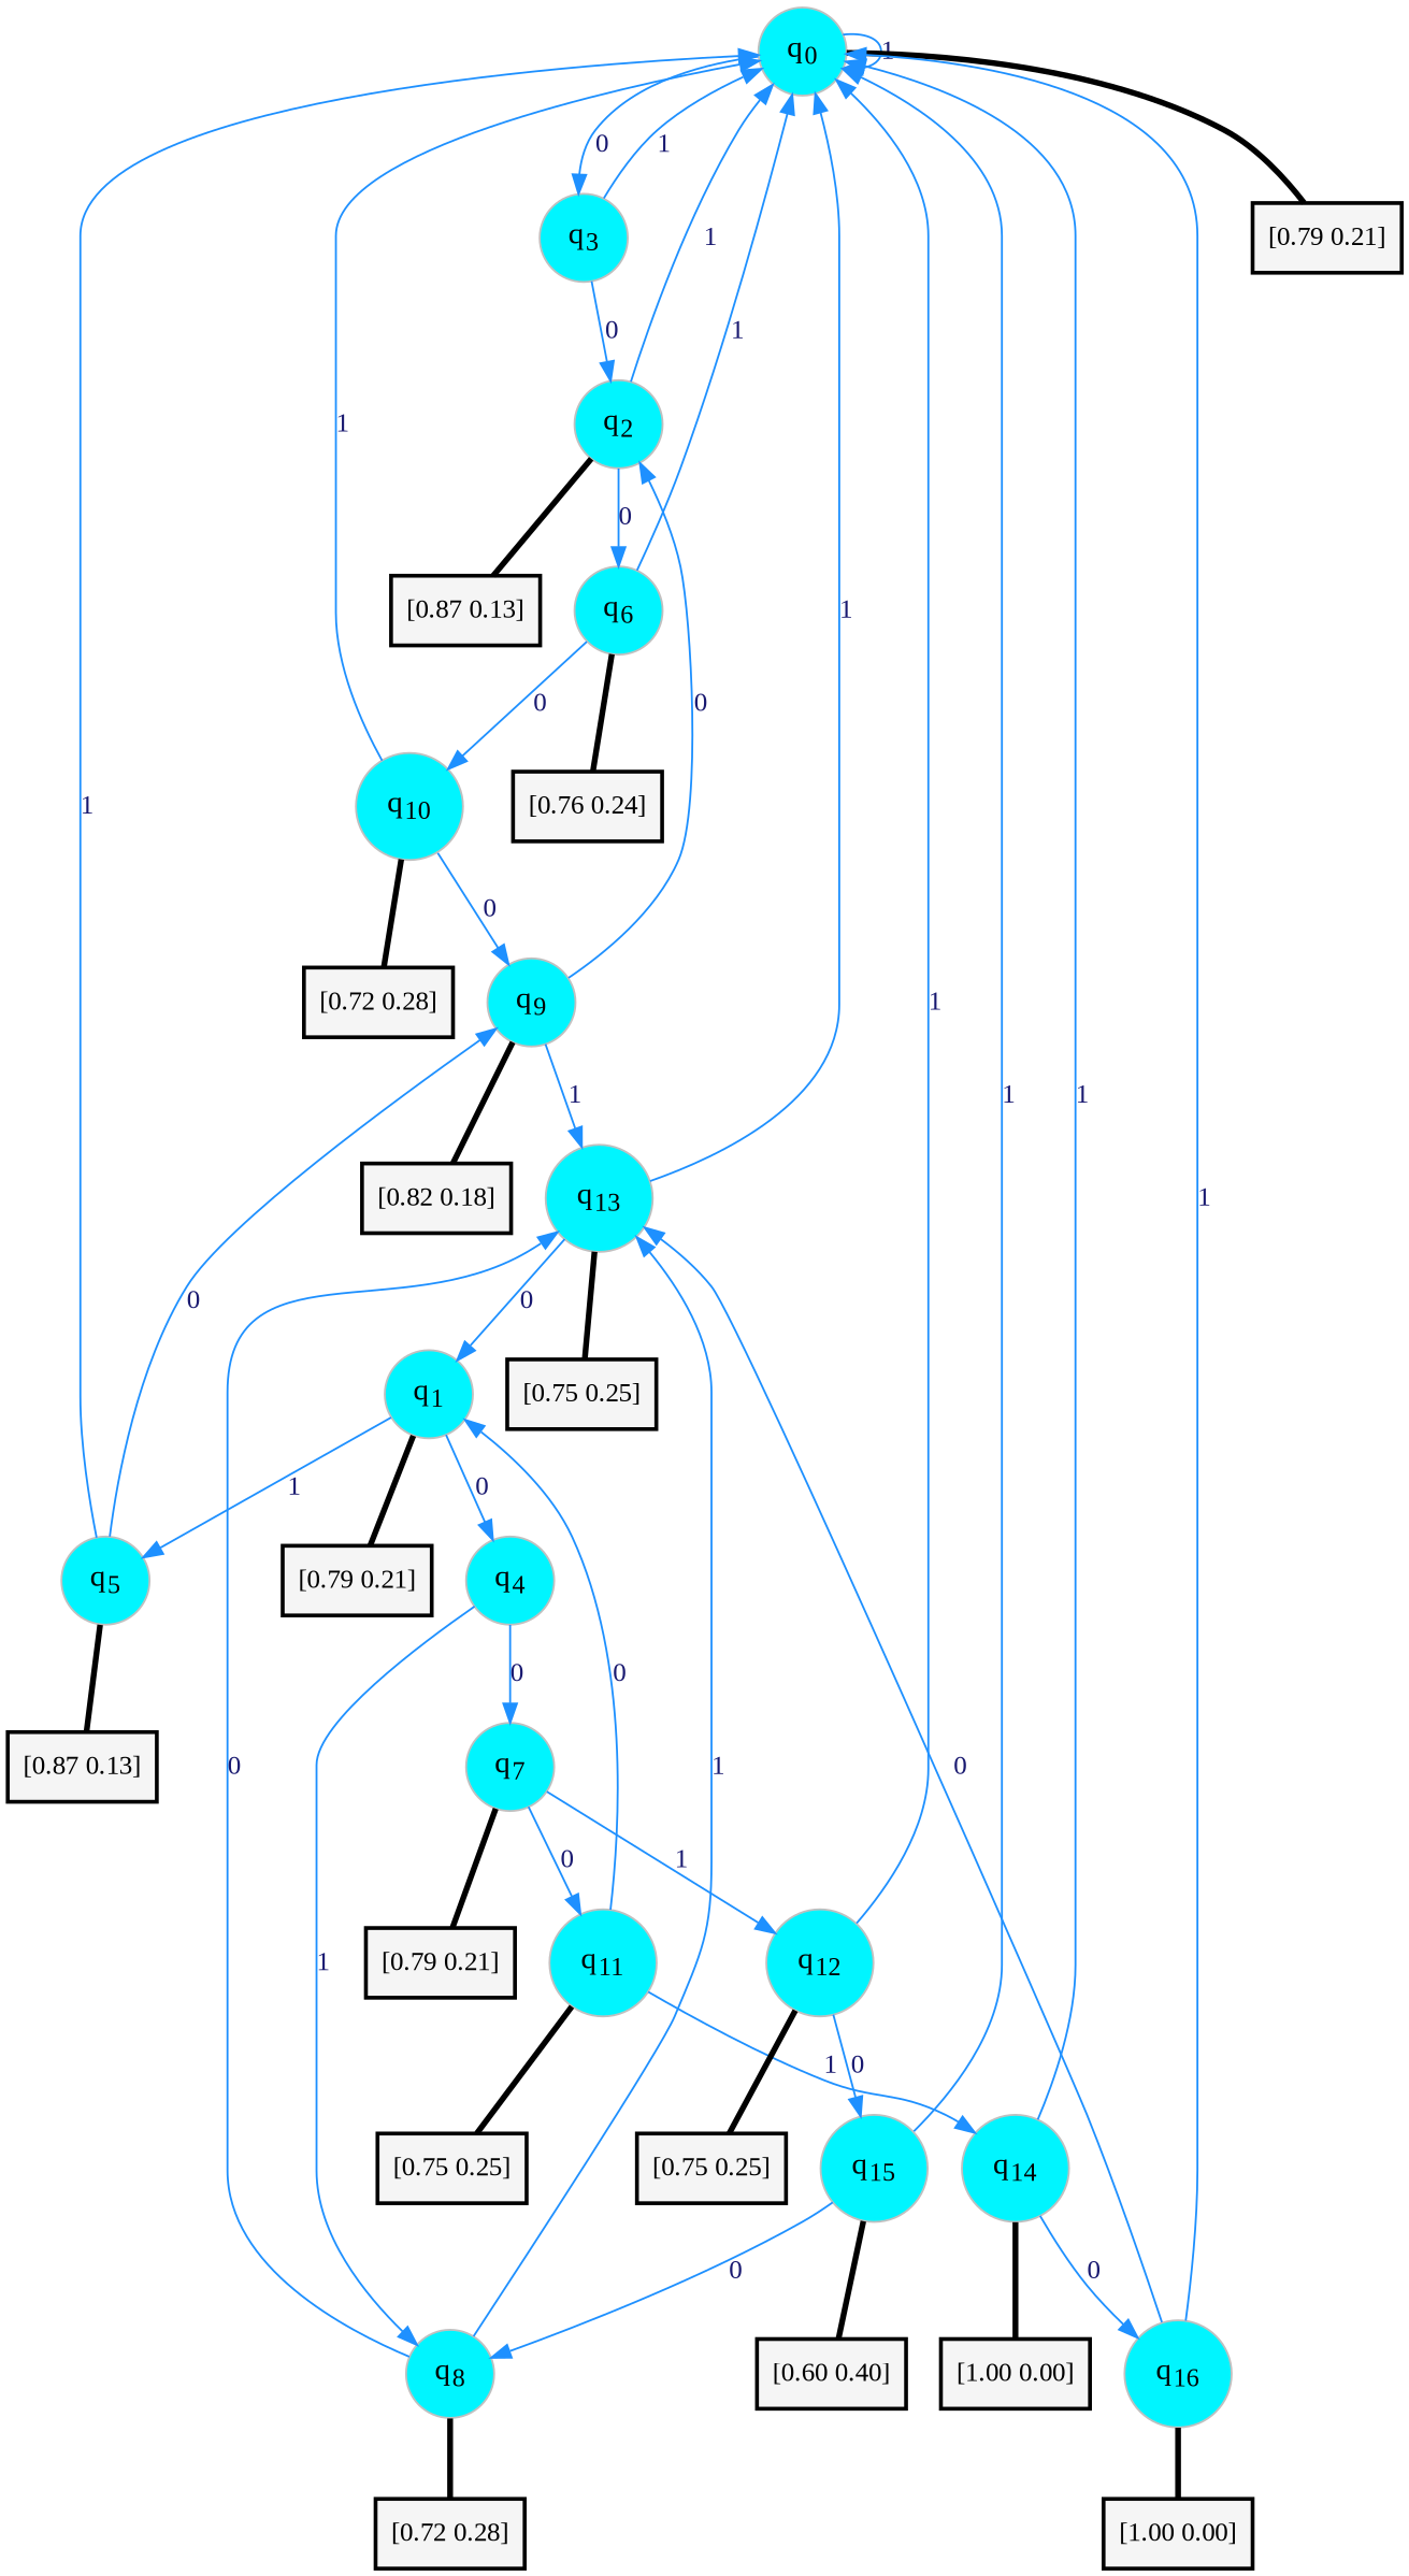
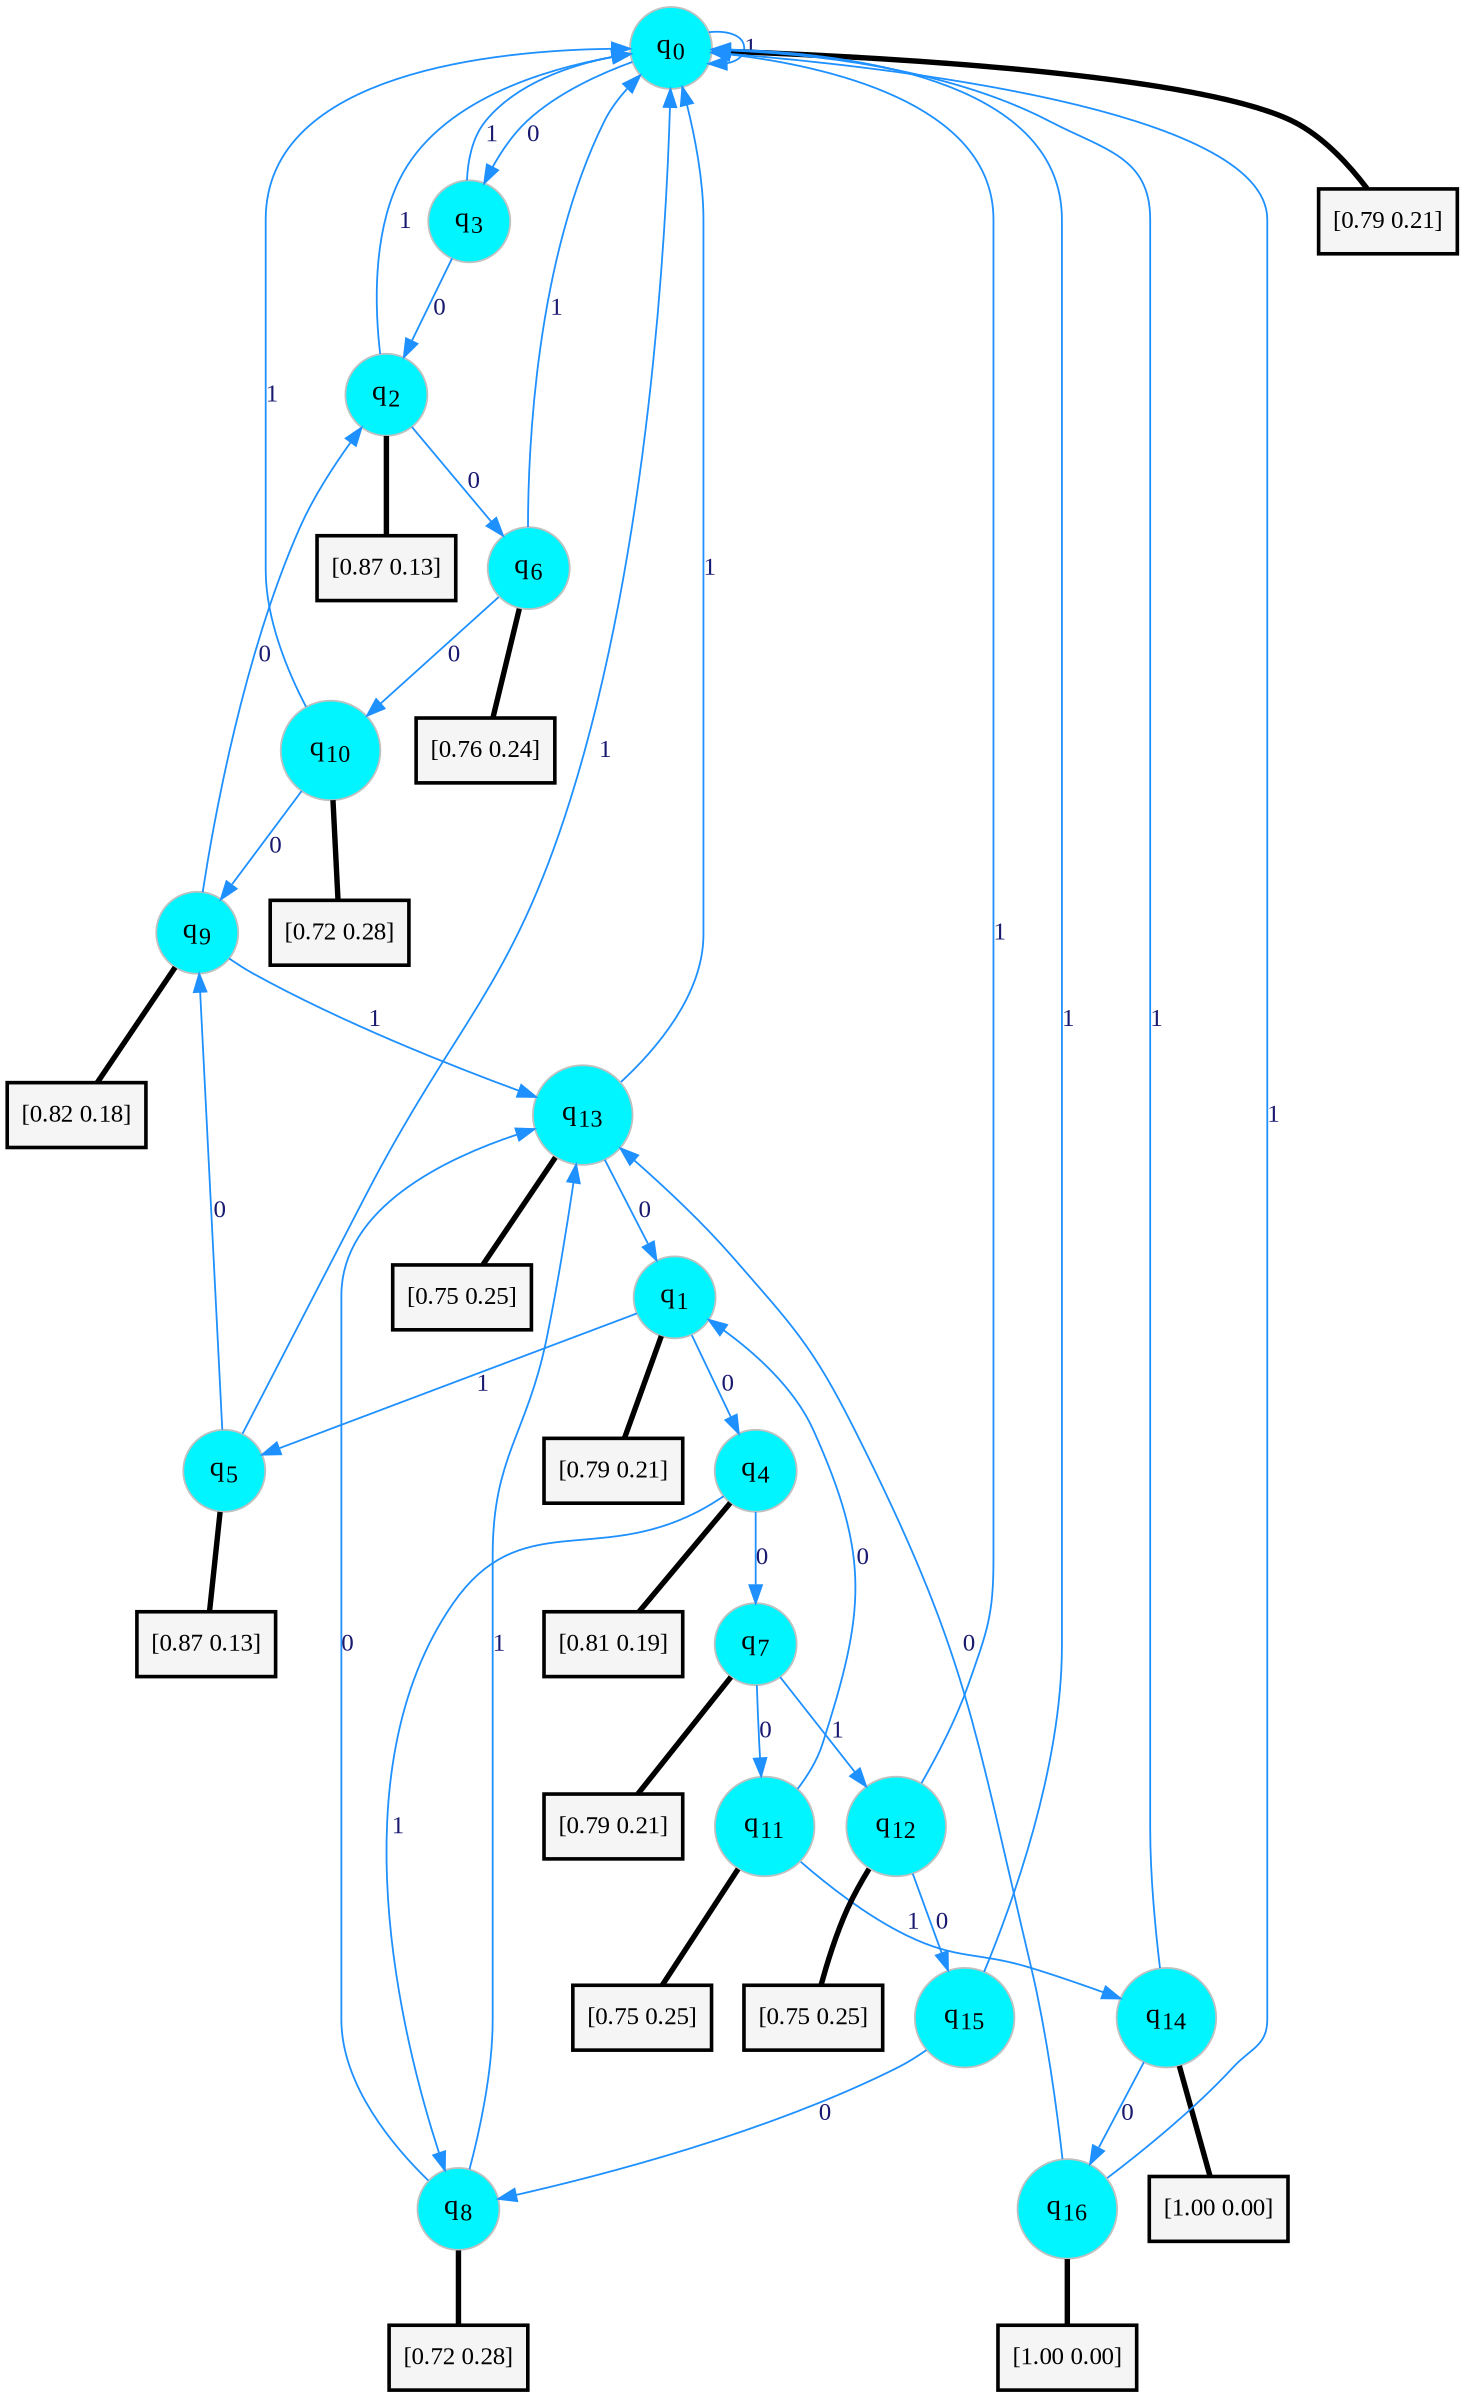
  digraph {
    fontname="Liberation Serif"
    rankdir=TD
    node [color=gray fillcolor=turquoise1 fontcolor=black fontname="Liberation Serif" fontsize=16 fontweight=bold shape=circle style=filled]
    edge [arrowsize=1 color=dodgerblue1 fontcolor=midnightblue fontname="Liberation Serif" fontweight=bold penwidth=1 style=solid weight=20]
    n1 [label=<q<SUB>0</SUB>>]
    n2 [label=<q<SUB>3</SUB>>]
    n3 [color=black fillcolor=whitesmoke fontsize=14 label="[0.79 0.21]" penwidth=2 shape=box]
    n4 [label=<q<SUB>2</SUB>>]
    n5 [label=<q<SUB>1</SUB>>]
    n6 [label=<q<SUB>4</SUB>>]
    n7 [label=<q<SUB>5</SUB>>]
    n8 [color=black fillcolor=whitesmoke fontsize=14 label="[0.79 0.21]" penwidth=2 shape=box]
    n9 [label=<q<SUB>7</SUB>>]
    n10 [label=<q<SUB>8</SUB>>]
+   n11 [color=black fillcolor=whitesmoke fontsize=14 label="[0.81 0.19]" penwidth=2 shape=box]
    n12 [label=<q<SUB>9</SUB>>]
    n13 [color=black fillcolor=whitesmoke fontsize=14 label="[0.87 0.13]" penwidth=2 shape=box]
    n14 [label=<q<SUB>6</SUB>>]
    n15 [color=black fillcolor=whitesmoke fontsize=14 label="[0.87 0.13]" penwidth=2 shape=box]
    n16 [label=<q<SUB>10</SUB>>]
    n17 [color=black fillcolor=whitesmoke fontsize=14 label="[0.76 0.24]" penwidth=2 shape=box]
    n18 [label=<q<SUB>11</SUB>>]
    n19 [label=<q<SUB>12</SUB>>]
    n20 [color=black fillcolor=whitesmoke fontsize=14 label="[0.79 0.21]" penwidth=2 shape=box]
    n21 [label=<q<SUB>13</SUB>>]
    n22 [color=black fillcolor=whitesmoke fontsize=14 label="[0.72 0.28]" penwidth=2 shape=box]
    n23 [color=black fillcolor=whitesmoke fontsize=14 label="[0.82 0.18]" penwidth=2 shape=box]
    n24 [color=black fillcolor=whitesmoke fontsize=14 label="[0.72 0.28]" penwidth=2 shape=box]
    n25 [label=<q<SUB>14</SUB>>]
    n26 [color=black fillcolor=whitesmoke fontsize=14 label="[0.75 0.25]" penwidth=2 shape=box]
    n27 [label=<q<SUB>15</SUB>>]
    n28 [color=black fillcolor=whitesmoke fontsize=14 label="[0.75 0.25]" penwidth=2 shape=box]
    n29 [color=black fillcolor=whitesmoke fontsize=14 label="[0.75 0.25]" penwidth=2 shape=box]
    n30 [label=<q<SUB>16</SUB>>]
    n31 [color=black fillcolor=whitesmoke fontsize=14 label="[1.00 0.00]" penwidth=2 shape=box]
-   n32 [color=black fillcolor=whitesmoke fontsize=14 label="[0.60 0.40]" penwidth=2 shape=box]
    n33 [color=black fillcolor=whitesmoke fontsize=14 label="[1.00 0.00]" penwidth=2 shape=box]
    n1 -> n1 [label=1]
    n1 -> n2 [label=0]
    n1 -> n3 [arrowhead=none color=black penwidth=3]
    n2 -> n1 [label=1]
    n2 -> n4 [label=0]
    n4 -> n1 [label=1]
    n4 -> n14 [label=0]
    n4 -> n15 [arrowhead=none color=black penwidth=3]
    n5 -> n6 [label=0]
    n5 -> n7 [label=1]
    n5 -> n8 [arrowhead=none color=black penwidth=3]
    n6 -> n9 [label=0]
    n6 -> n10 [label=1]
+   n6 -> n11 [arrowhead=none color=black penwidth=3]
    n7 -> n1 [label=1]
    n7 -> n12 [label=0]
    n7 -> n13 [arrowhead=none color=black penwidth=3]
    n9 -> n18 [label=0]
    n9 -> n19 [label=1]
    n9 -> n20 [arrowhead=none color=black penwidth=3]
    n10 -> n21 [label=0]
    n10 -> n21 [label=1]
    n10 -> n22 [arrowhead=none color=black penwidth=3]
    n12 -> n4 [label=0]
    n12 -> n21 [label=1]
    n12 -> n23 [arrowhead=none color=black penwidth=3]
    n14 -> n1 [label=1]
    n14 -> n16 [label=0]
    n14 -> n17 [arrowhead=none color=black penwidth=3]
    n16 -> n1 [label=1]
    n16 -> n12 [label=0]
    n16 -> n24 [arrowhead=none color=black penwidth=3]
    n18 -> n5 [label=0]
    n18 -> n25 [label=1]
    n18 -> n26 [arrowhead=none color=black penwidth=3]
    n19 -> n1 [label=1]
    n19 -> n27 [label=0]
    n19 -> n28 [arrowhead=none color=black penwidth=3]
    n21 -> n1 [label=1]
    n21 -> n5 [label=0]
    n21 -> n29 [arrowhead=none color=black penwidth=3]
    n25 -> n1 [label=1]
    n25 -> n30 [label=0]
    n25 -> n31 [arrowhead=none color=black penwidth=3]
    n27 -> n1 [label=1]
    n27 -> n10 [label=0]
-   n27 -> n32 [arrowhead=none color=black penwidth=3]
    n30 -> n1 [label=1]
    n30 -> n21 [label=0]
    n30 -> n33 [arrowhead=none color=black penwidth=3]
  }
